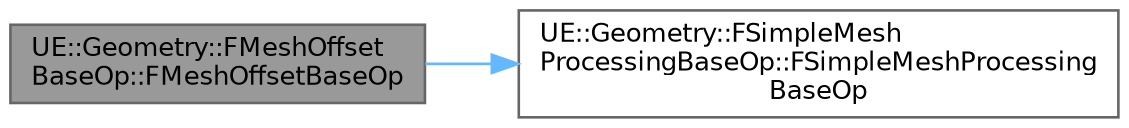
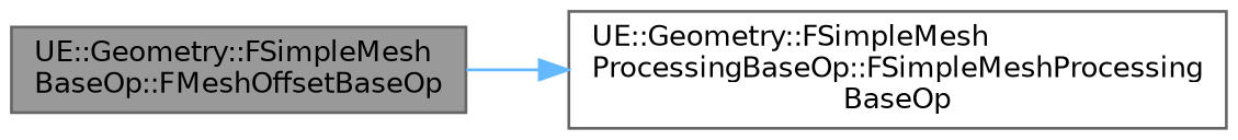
  digraph {
    rankdir=LR
    node [fontname=Helvetica fontsize=10 shape=box style=filled]
-   n1 [color=gray40 fillcolor=grey60 fontcolor=black height=0.2 label="UE::Geometry::FMeshOffset\lBaseOp::FMeshOffsetBaseOp" width=0.4]
+   n1 [color=gray40 fillcolor=grey60 fontcolor=black height=0.2 label="UE::Geometry::FSimpleMesh\lBaseOp::FMeshOffsetBaseOp" width=0.4]
    n2 [color=grey40 fillcolor=white height=0.2 label="UE::Geometry::FSimpleMesh\lProcessingBaseOp::FSimpleMeshProcessing\lBaseOp" width=0.4]
    n1 -> n2 [color=steelblue1 fontname=Helvetica fontsize=10 labelfontname=Helvetica labelfontsize=10 style=solid]
  }
